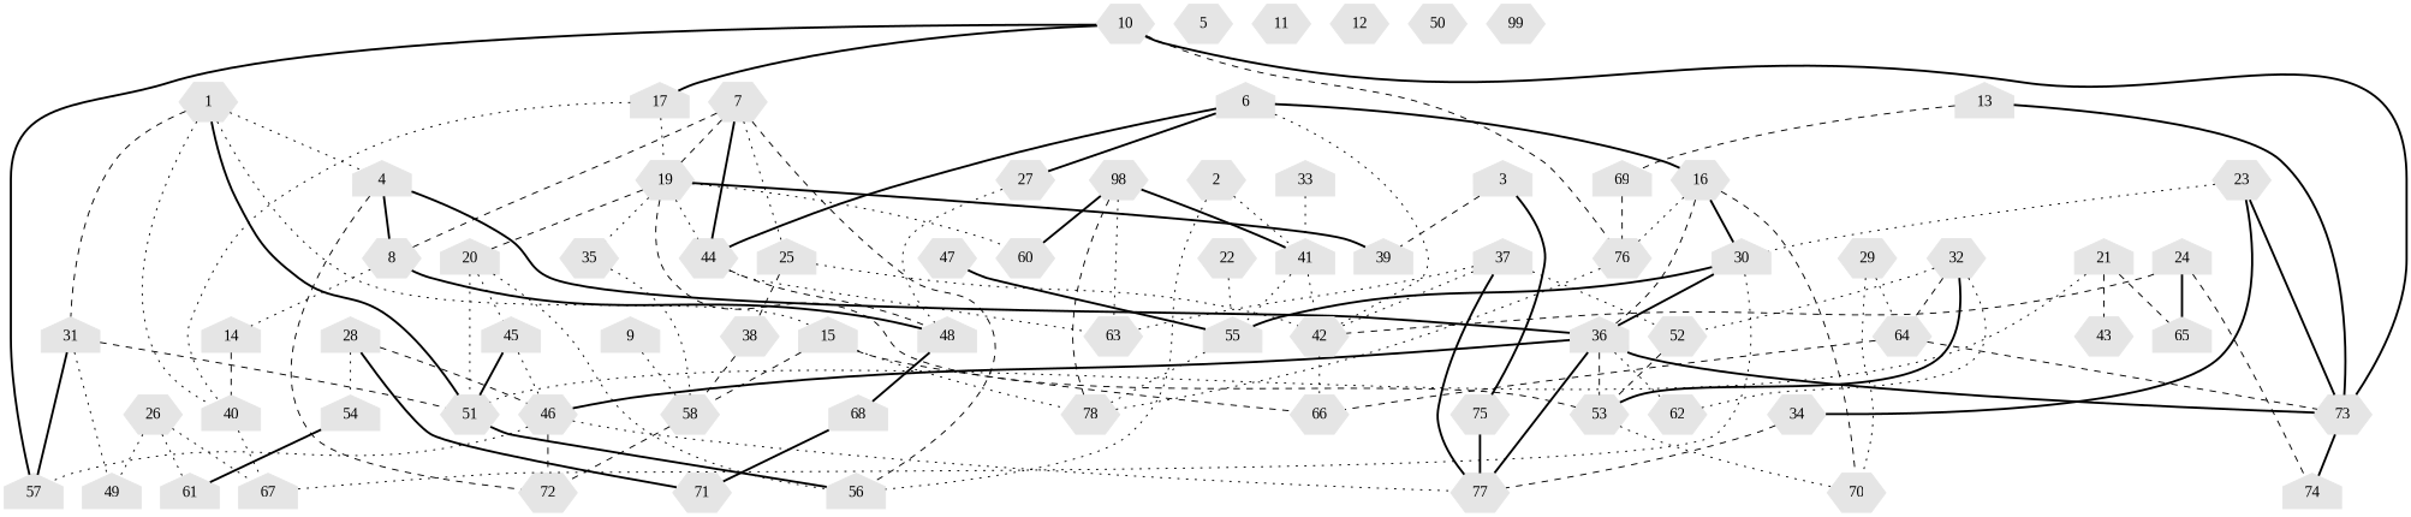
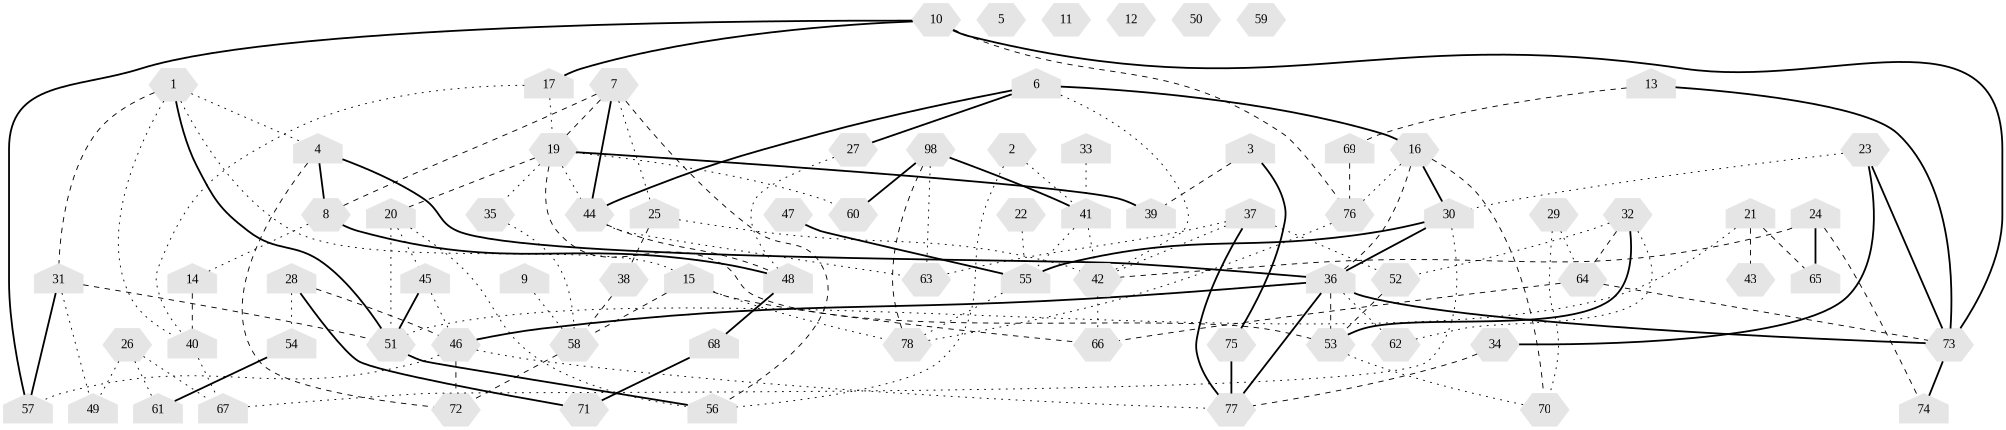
  graph {
    fontname="Liberation Serif"
    node [color=gray90 fontname="Liberation Serif" shape=hexagon style=filled]
    edge [fontname="Liberation Serif" style=dotted]
    4 [shape=house]
    1
    15 [shape=house]
    31 [shape=house]
    40 [shape=house]
    51
    8
    36 [shape=house]
    72
    58
    66
    78
    57 [shape=house]
    49 [shape=house]
    67 [shape=house]
    56 [shape=house]
    41 [shape=house]
    2
    42
    55 [shape=house]
    3 [shape=house]
    39 [shape=house]
    75
    77
    14 [shape=house]
    48 [shape=house]
    73
    53
    46
    62
    5
    6 [shape=house]
    16
    27
    44
    76
    30 [shape=house]
    70
    63
    7
    19
    25 [shape=house]
    60
    20 [shape=house]
    35
    38
    68 [shape=house]
    9 [shape=house]
    17 [shape=house]
    10
    74 [shape=house]
    11
    12
    13 [shape=house]
    69 [shape=house]
    n56 [label=98]
    45 [shape=house]
    21 [shape=house]
    43
    65 [shape=house]
    22
    23
    34
    24 [shape=house]
    26
    61 [shape=house]
    28 [shape=house]
    54 [shape=house]
    71
    29
    64
    32
    52
    33 [shape=house]
    37 [shape=house]
    47
    50
-   59 [label=99]
+   59
    4 -- 8 [style=bold]
    4 -- 36 [style=bold]
    4 -- 72 [style=dashed]
    1 -- 4
    1 -- 15
    1 -- 31 [style=dashed]
    1 -- 40
    1 -- 51 [style=bold]
    15 -- 58 [style=dashed]
    15 -- 66 [style=dashed]
    15 -- 78
    31 -- 51 [style=dashed]
    31 -- 57 [style=bold]
    31 -- 49
    40 -- 67
    51 -- 56 [style=bold]
    8 -- 14
    8 -- 48 [style=bold]
    36 -- 77 [style=bold]
    36 -- 73 [style=bold]
    36 -- 53 [style=dashed]
    36 -- 46 [style=bold]
    36 -- 62
    58 -- 72 [style=dashed]
    41 -- 42
    41 -- 55
    2 -- 56
    2 -- 41
    42 -- 66
    55 -- 78
    3 -- 39 [style=dashed]
    3 -- 75 [style=bold]
    75 -- 77 [style=bold]
    14 -- 40 [style=dashed]
    48 -- 68 [style=bold]
    73 -- 74 [style=bold]
    53 -- 70
    46 -- 72 [style=dashed]
    46 -- 57
    46 -- 77
    6 -- 42
    6 -- 16 [style=bold]
    6 -- 27 [style=bold]
    6 -- 44 [style=bold]
    16 -- 36 [style=dashed]
    16 -- 76
    16 -- 30 [style=bold]
    16 -- 70 [style=dashed]
    27 -- 48
    44 -- 48 [style=dashed]
    44 -- 63
    76 -- 78
    30 -- 36 [style=bold]
    30 -- 67
    30 -- 55 [style=bold]
    7 -- 8 [style=dashed]
    7 -- 56 [style=dashed]
    7 -- 44 [style=bold]
    7 -- 19 [style=dashed]
    7 -- 25
    19 -- 39 [style=bold]
    19 -- 53 [style=dashed]
    19 -- 44
    19 -- 60
    19 -- 20 [style=dashed]
    19 -- 35
    25 -- 42
    25 -- 38 [style=dashed]
    20 -- 51
    20 -- 56
    20 -- 45
    35 -- 58
    38 -- 58 [style=dashed]
    68 -- 71 [style=bold]
    9 -- 58
    17 -- 40
    17 -- 19
    10 -- 57 [style=bold]
    10 -- 73 [style=bold]
    10 -- 76 [style=dashed]
    10 -- 17 [style=bold]
    13 -- 73 [style=bold]
    13 -- 69 [style=dashed]
    69 -- 76 [style=dashed]
    n56 -- 78 [style=dashed]
    n56 -- 41 [style=bold]
    n56 -- 63
    n56 -- 60 [style=bold]
    45 -- 51 [style=bold]
    45 -- 46
    21 -- 51
    21 -- 43 [style=dashed]
    21 -- 65 [style=dashed]
    22 -- 55
    23 -- 73 [style=bold]
    23 -- 30
    23 -- 34 [style=bold]
    34 -- 77 [style=dashed]
    24 -- 42 [style=dashed]
    24 -- 74 [style=dashed]
    24 -- 65 [style=bold]
    26 -- 49
    26 -- 67
    26 -- 61
    28 -- 46 [style=dashed]
    28 -- 54
    28 -- 71 [style=bold]
    54 -- 61 [style=bold]
    29 -- 70
    29 -- 64
    64 -- 66 [style=dashed]
    64 -- 73 [style=dashed]
    32 -- 53 [style=bold]
    32 -- 62
    32 -- 64 [style=dashed]
    32 -- 52
    52 -- 53 [style=dashed]
    33 -- 41
    37 -- 42
    37 -- 77 [style=bold]
    37 -- 63
    37 -- 52
    47 -- 55 [style=bold]
  }
